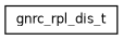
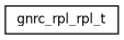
  digraph {
    rankdir=LR
-   n1 [color=black fillcolor=white fontname=Helvetica fontsize=10 height=0.2 label=gnrc_rpl_dis_t shape=record style=filled width=0.4]
+   n1 [color=black fillcolor=white fontname=Helvetica fontsize=10 height=0.2 label=gnrc_rpl_rpl_t shape=record style=filled width=0.4]
  }
